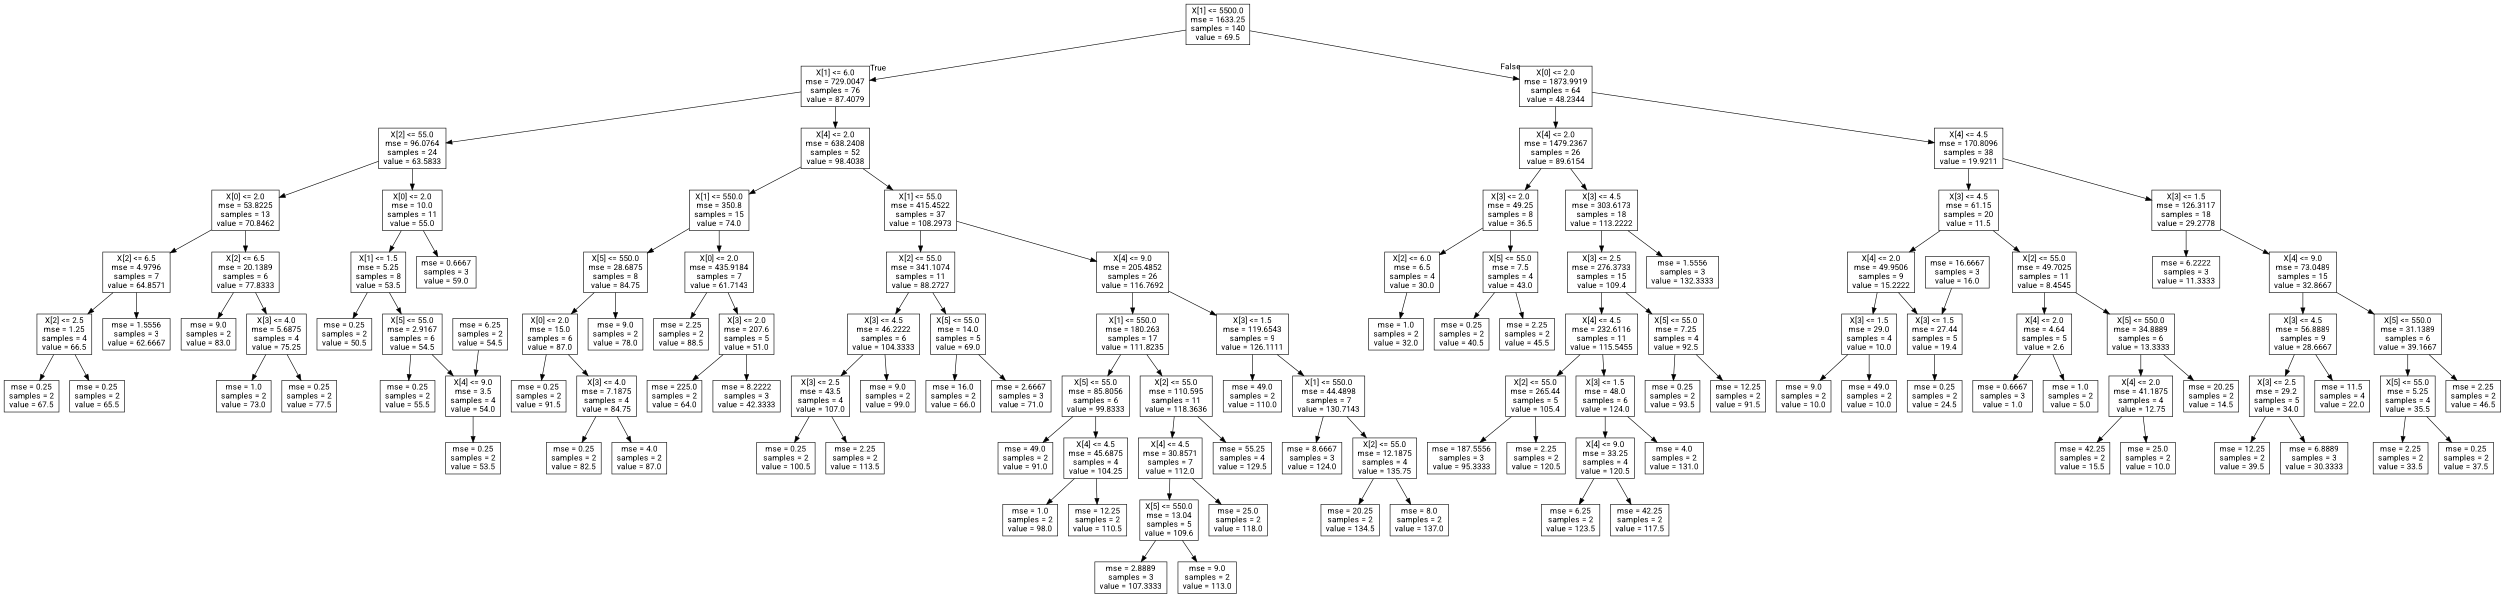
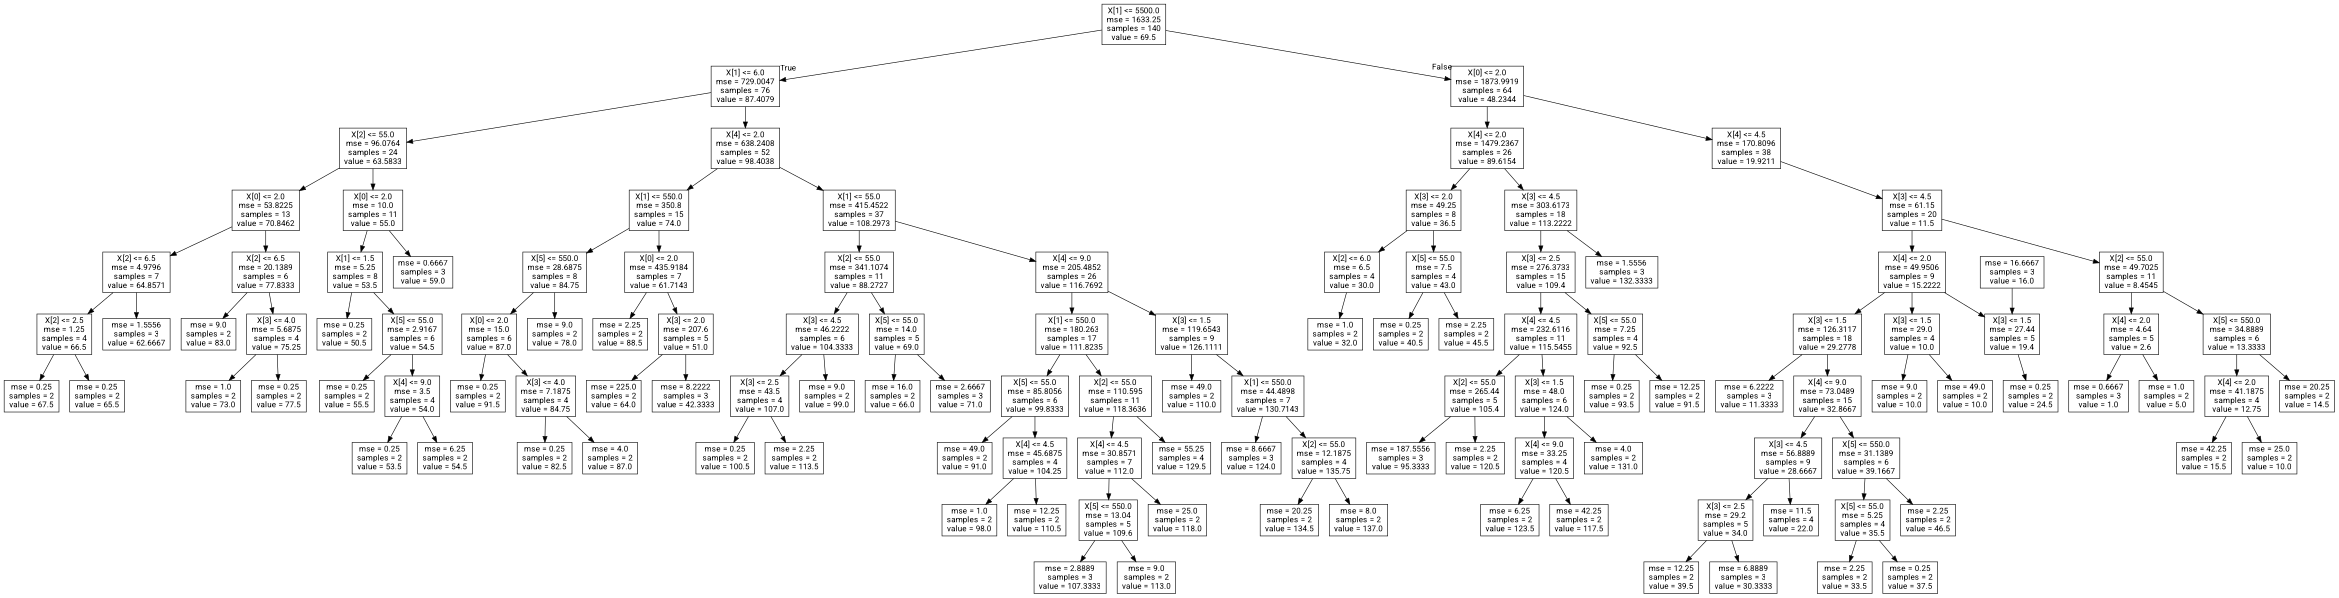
  digraph {
    fontname=Roboto
    node [fontname=Roboto shape=box]
    edge [fontname=Roboto]
    n1 [label="X[1] <= 5500.0\nmse = 1633.25\nsamples = 140\nvalue = 69.5"]
    n2 [label="X[1] <= 6.0\nmse = 729.0047\nsamples = 76\nvalue = 87.4079"]
    n3 [label="X[0] <= 2.0\nmse = 1873.9919\nsamples = 64\nvalue = 48.2344"]
    n4 [label="X[2] <= 55.0\nmse = 96.0764\nsamples = 24\nvalue = 63.5833"]
    n5 [label="X[4] <= 2.0\nmse = 638.2408\nsamples = 52\nvalue = 98.4038"]
    n6 [label="X[4] <= 2.0\nmse = 1479.2367\nsamples = 26\nvalue = 89.6154"]
    n7 [label="X[4] <= 4.5\nmse = 170.8096\nsamples = 38\nvalue = 19.9211"]
    n8 [label="X[0] <= 2.0\nmse = 53.8225\nsamples = 13\nvalue = 70.8462"]
    n9 [label="X[0] <= 2.0\nmse = 10.0\nsamples = 11\nvalue = 55.0"]
    n10 [label="X[1] <= 550.0\nmse = 350.8\nsamples = 15\nvalue = 74.0"]
    n11 [label="X[1] <= 55.0\nmse = 415.4522\nsamples = 37\nvalue = 108.2973"]
    n12 [label="X[2] <= 6.5\nmse = 4.9796\nsamples = 7\nvalue = 64.8571"]
    n13 [label="X[2] <= 6.5\nmse = 20.1389\nsamples = 6\nvalue = 77.8333"]
    n14 [label="X[1] <= 1.5\nmse = 5.25\nsamples = 8\nvalue = 53.5"]
    n15 [label="mse = 0.6667\nsamples = 3\nvalue = 59.0"]
    n16 [label="X[2] <= 2.5\nmse = 1.25\nsamples = 4\nvalue = 66.5"]
    n17 [label="mse = 1.5556\nsamples = 3\nvalue = 62.6667"]
    n18 [label="mse = 9.0\nsamples = 2\nvalue = 83.0"]
    n19 [label="X[3] <= 4.0\nmse = 5.6875\nsamples = 4\nvalue = 75.25"]
    n20 [label="mse = 0.25\nsamples = 2\nvalue = 67.5"]
    n21 [label="mse = 0.25\nsamples = 2\nvalue = 65.5"]
    n22 [label="mse = 1.0\nsamples = 2\nvalue = 73.0"]
    n23 [label="mse = 0.25\nsamples = 2\nvalue = 77.5"]
    n24 [label="mse = 0.25\nsamples = 2\nvalue = 50.5"]
    n25 [label="X[5] <= 55.0\nmse = 2.9167\nsamples = 6\nvalue = 54.5"]
    n26 [label="mse = 0.25\nsamples = 2\nvalue = 55.5"]
    n27 [label="X[4] <= 9.0\nmse = 3.5\nsamples = 4\nvalue = 54.0"]
    n28 [label="mse = 0.25\nsamples = 2\nvalue = 53.5"]
    n29 [label="mse = 6.25\nsamples = 2\nvalue = 54.5"]
    n30 [label="X[5] <= 550.0\nmse = 28.6875\nsamples = 8\nvalue = 84.75"]
    n31 [label="X[0] <= 2.0\nmse = 435.9184\nsamples = 7\nvalue = 61.7143"]
    n32 [label="X[2] <= 55.0\nmse = 341.1074\nsamples = 11\nvalue = 88.2727"]
    n33 [label="X[4] <= 9.0\nmse = 205.4852\nsamples = 26\nvalue = 116.7692"]
    n34 [label="X[0] <= 2.0\nmse = 15.0\nsamples = 6\nvalue = 87.0"]
    n35 [label="mse = 9.0\nsamples = 2\nvalue = 78.0"]
    n36 [label="mse = 2.25\nsamples = 2\nvalue = 88.5"]
    n37 [label="X[3] <= 2.0\nmse = 207.6\nsamples = 5\nvalue = 51.0"]
    n38 [label="mse = 0.25\nsamples = 2\nvalue = 91.5"]
    n39 [label="X[3] <= 4.0\nmse = 7.1875\nsamples = 4\nvalue = 84.75"]
    n40 [label="mse = 0.25\nsamples = 2\nvalue = 82.5"]
    n41 [label="mse = 4.0\nsamples = 2\nvalue = 87.0"]
    n42 [label="mse = 225.0\nsamples = 2\nvalue = 64.0"]
    n43 [label="mse = 8.2222\nsamples = 3\nvalue = 42.3333"]
    n44 [label="X[3] <= 4.5\nmse = 46.2222\nsamples = 6\nvalue = 104.3333"]
    n45 [label="X[5] <= 55.0\nmse = 14.0\nsamples = 5\nvalue = 69.0"]
    n46 [label="X[1] <= 550.0\nmse = 180.263\nsamples = 17\nvalue = 111.8235"]
    n47 [label="X[3] <= 1.5\nmse = 119.6543\nsamples = 9\nvalue = 126.1111"]
    n48 [label="X[3] <= 2.5\nmse = 43.5\nsamples = 4\nvalue = 107.0"]
    n49 [label="mse = 9.0\nsamples = 2\nvalue = 99.0"]
    n50 [label="mse = 16.0\nsamples = 2\nvalue = 66.0"]
    n51 [label="mse = 2.6667\nsamples = 3\nvalue = 71.0"]
    n52 [label="mse = 0.25\nsamples = 2\nvalue = 100.5"]
    n53 [label="mse = 2.25\nsamples = 2\nvalue = 113.5"]
    n54 [label="X[5] <= 55.0\nmse = 85.8056\nsamples = 6\nvalue = 99.8333"]
    n55 [label="X[2] <= 55.0\nmse = 110.595\nsamples = 11\nvalue = 118.3636"]
    n56 [label="mse = 49.0\nsamples = 2\nvalue = 110.0"]
    n57 [label="X[1] <= 550.0\nmse = 44.4898\nsamples = 7\nvalue = 130.7143"]
    n58 [label="mse = 49.0\nsamples = 2\nvalue = 91.0"]
    n59 [label="X[4] <= 4.5\nmse = 45.6875\nsamples = 4\nvalue = 104.25"]
    n60 [label="X[4] <= 4.5\nmse = 30.8571\nsamples = 7\nvalue = 112.0"]
    n61 [label="mse = 55.25\nsamples = 4\nvalue = 129.5"]
    n62 [label="mse = 1.0\nsamples = 2\nvalue = 98.0"]
    n63 [label="mse = 12.25\nsamples = 2\nvalue = 110.5"]
    n64 [label="X[5] <= 550.0\nmse = 13.04\nsamples = 5\nvalue = 109.6"]
    n65 [label="mse = 25.0\nsamples = 2\nvalue = 118.0"]
    n66 [label="mse = 2.8889\nsamples = 3\nvalue = 107.3333"]
    n67 [label="mse = 9.0\nsamples = 2\nvalue = 113.0"]
    n68 [label="mse = 8.6667\nsamples = 3\nvalue = 124.0"]
    n69 [label="X[2] <= 55.0\nmse = 12.1875\nsamples = 4\nvalue = 135.75"]
    n70 [label="mse = 20.25\nsamples = 2\nvalue = 134.5"]
    n71 [label="mse = 8.0\nsamples = 2\nvalue = 137.0"]
    n72 [label="X[3] <= 2.0\nmse = 49.25\nsamples = 8\nvalue = 36.5"]
    n73 [label="X[3] <= 4.5\nmse = 303.6173\nsamples = 18\nvalue = 113.2222"]
    n74 [label="X[3] <= 4.5\nmse = 61.15\nsamples = 20\nvalue = 11.5"]
    n75 [label="X[3] <= 1.5\nmse = 126.3117\nsamples = 18\nvalue = 29.2778"]
    n76 [label="X[2] <= 6.0\nmse = 6.5\nsamples = 4\nvalue = 30.0"]
    n77 [label="X[5] <= 55.0\nmse = 7.5\nsamples = 4\nvalue = 43.0"]
    n78 [label="X[3] <= 2.5\nmse = 276.3733\nsamples = 15\nvalue = 109.4"]
    n79 [label="mse = 1.5556\nsamples = 3\nvalue = 132.3333"]
    n80 [label="mse = 1.0\nsamples = 2\nvalue = 32.0"]
    n81 [label="mse = 0.25\nsamples = 2\nvalue = 40.5"]
    n82 [label="mse = 2.25\nsamples = 2\nvalue = 45.5"]
    n83 [label="X[4] <= 4.5\nmse = 232.6116\nsamples = 11\nvalue = 115.5455"]
    n84 [label="X[5] <= 55.0\nmse = 7.25\nsamples = 4\nvalue = 92.5"]
    n85 [label="X[2] <= 55.0\nmse = 265.44\nsamples = 5\nvalue = 105.4"]
    n86 [label="X[3] <= 1.5\nmse = 48.0\nsamples = 6\nvalue = 124.0"]
    n87 [label="mse = 0.25\nsamples = 2\nvalue = 93.5"]
    n88 [label="mse = 12.25\nsamples = 2\nvalue = 91.5"]
    n89 [label="mse = 187.5556\nsamples = 3\nvalue = 95.3333"]
    n90 [label="mse = 2.25\nsamples = 2\nvalue = 120.5"]
    n91 [label="X[4] <= 9.0\nmse = 33.25\nsamples = 4\nvalue = 120.5"]
    n92 [label="mse = 4.0\nsamples = 2\nvalue = 131.0"]
    n93 [label="mse = 6.25\nsamples = 2\nvalue = 123.5"]
    n94 [label="mse = 42.25\nsamples = 2\nvalue = 117.5"]
    n95 [label="X[4] <= 2.0\nmse = 49.9506\nsamples = 9\nvalue = 15.2222"]
    n96 [label="X[2] <= 55.0\nmse = 49.7025\nsamples = 11\nvalue = 8.4545"]
    n97 [label="mse = 6.2222\nsamples = 3\nvalue = 11.3333"]
    n98 [label="X[4] <= 9.0\nmse = 73.0489\nsamples = 15\nvalue = 32.8667"]
    n99 [label="X[3] <= 1.5\nmse = 29.0\nsamples = 4\nvalue = 10.0"]
    n100 [label="X[3] <= 1.5\nmse = 27.44\nsamples = 5\nvalue = 19.4"]
    n101 [label="X[4] <= 2.0\nmse = 4.64\nsamples = 5\nvalue = 2.6"]
    n102 [label="X[5] <= 550.0\nmse = 34.8889\nsamples = 6\nvalue = 13.3333"]
    n103 [label="mse = 9.0\nsamples = 2\nvalue = 10.0"]
    n104 [label="mse = 49.0\nsamples = 2\nvalue = 10.0"]
    n105 [label="mse = 0.25\nsamples = 2\nvalue = 24.5"]
    n106 [label="mse = 16.6667\nsamples = 3\nvalue = 16.0"]
    n107 [label="mse = 0.6667\nsamples = 3\nvalue = 1.0"]
    n108 [label="mse = 1.0\nsamples = 2\nvalue = 5.0"]
    n109 [label="X[4] <= 2.0\nmse = 41.1875\nsamples = 4\nvalue = 12.75"]
    n110 [label="mse = 20.25\nsamples = 2\nvalue = 14.5"]
    n111 [label="mse = 42.25\nsamples = 2\nvalue = 15.5"]
    n112 [label="mse = 25.0\nsamples = 2\nvalue = 10.0"]
    n113 [label="X[3] <= 4.5\nmse = 56.8889\nsamples = 9\nvalue = 28.6667"]
    n114 [label="X[5] <= 550.0\nmse = 31.1389\nsamples = 6\nvalue = 39.1667"]
    n115 [label="X[3] <= 2.5\nmse = 29.2\nsamples = 5\nvalue = 34.0"]
    n116 [label="mse = 11.5\nsamples = 4\nvalue = 22.0"]
    n117 [label="X[5] <= 55.0\nmse = 5.25\nsamples = 4\nvalue = 35.5"]
    n118 [label="mse = 2.25\nsamples = 2\nvalue = 46.5"]
    n119 [label="mse = 12.25\nsamples = 2\nvalue = 39.5"]
    n120 [label="mse = 6.8889\nsamples = 3\nvalue = 30.3333"]
    n121 [label="mse = 2.25\nsamples = 2\nvalue = 33.5"]
    n122 [label="mse = 0.25\nsamples = 2\nvalue = 37.5"]
    n1 -> n2 [headlabel=True labelangle=45 labeldistance=2.5]
    n1 -> n3 [headlabel=False labelangle=-45 labeldistance=2.5]
    n2 -> n4
    n2 -> n5
    n3 -> n6
    n3 -> n7
    n4 -> n8
    n4 -> n9
    n5 -> n10
    n5 -> n11
    n6 -> n72
    n6 -> n73
    n7 -> n74
-   n7 -> n75
+   n95 -> n75
    n8 -> n12
    n8 -> n13
    n9 -> n14
    n9 -> n15
    n10 -> n30
    n10 -> n31
    n11 -> n32
    n11 -> n33
    n12 -> n16
    n12 -> n17
    n13 -> n18
    n13 -> n19
    n14 -> n24
    n14 -> n25
    n16 -> n20
    n16 -> n21
    n19 -> n22
    n19 -> n23
    n25 -> n26
    n25 -> n27
    n27 -> n28
-   n29 -> n27
+   n27 -> n29
    n30 -> n34
    n30 -> n35
    n31 -> n36
    n31 -> n37
    n32 -> n44
    n32 -> n45
    n33 -> n46
    n33 -> n47
    n34 -> n38
    n34 -> n39
    n37 -> n42
    n37 -> n43
    n39 -> n40
    n39 -> n41
    n44 -> n48
    n44 -> n49
    n45 -> n50
    n45 -> n51
    n46 -> n54
    n46 -> n55
    n47 -> n56
    n47 -> n57
    n48 -> n52
    n48 -> n53
    n54 -> n58
    n54 -> n59
    n55 -> n60
    n55 -> n61
    n57 -> n68
    n57 -> n69
    n59 -> n62
    n59 -> n63
    n60 -> n64
    n60 -> n65
    n64 -> n66
    n64 -> n67
    n69 -> n70
    n69 -> n71
    n72 -> n76
    n72 -> n77
    n73 -> n78
    n73 -> n79
    n74 -> n95
    n74 -> n96
    n75 -> n97
    n75 -> n98
    n76 -> n80
    n77 -> n81
    n77 -> n82
    n78 -> n83
    n78 -> n84
    n83 -> n85
    n83 -> n86
    n84 -> n87
    n84 -> n88
    n85 -> n89
    n85 -> n90
    n86 -> n91
    n86 -> n92
    n91 -> n93
    n91 -> n94
    n95 -> n99
    n95 -> n100
    n96 -> n101
    n96 -> n102
    n98 -> n113
    n98 -> n114
    n99 -> n103
    n99 -> n104
    n100 -> n105
    n101 -> n107
    n101 -> n108
    n102 -> n109
    n102 -> n110
    n106 -> n100
    n109 -> n111
    n109 -> n112
    n113 -> n115
    n113 -> n116
    n114 -> n117
    n114 -> n118
    n115 -> n119
    n115 -> n120
    n117 -> n121
    n117 -> n122
  }
